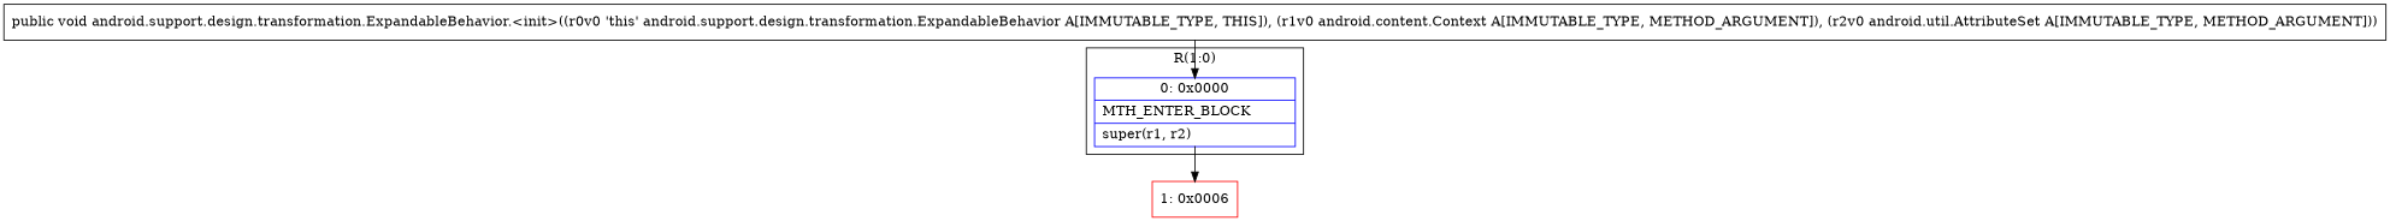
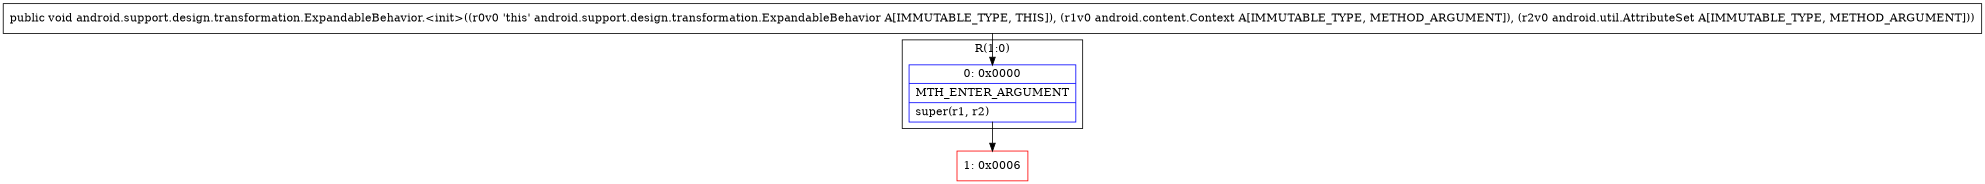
  digraph {
    node [shape=record]
-   n1 [color=blue label="{0\:\ 0x0000|MTH_ENTER_BLOCK\l|super(r1, r2)\l}"]
+   n1 [color=blue label="{0\:\ 0x0000|MTH_ENTER_ARGUMENT\l|super(r1, r2)\l}"]
    n2 [color=red label="{1\:\ 0x0006}"]
    n3 [label="{public void android.support.design.transformation.ExpandableBehavior.\<init\>((r0v0 'this' android.support.design.transformation.ExpandableBehavior A[IMMUTABLE_TYPE, THIS]), (r1v0 android.content.Context A[IMMUTABLE_TYPE, METHOD_ARGUMENT]), (r2v0 android.util.AttributeSet A[IMMUTABLE_TYPE, METHOD_ARGUMENT])) }"]
    subgraph cluster_1 {
      label="R(1:0)"
      n1
    }
    n1 -> n2
    n3 -> n1
  }
